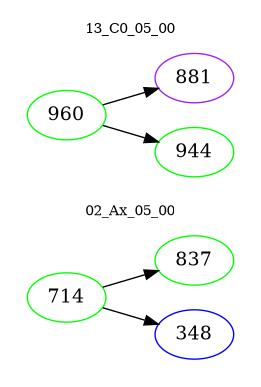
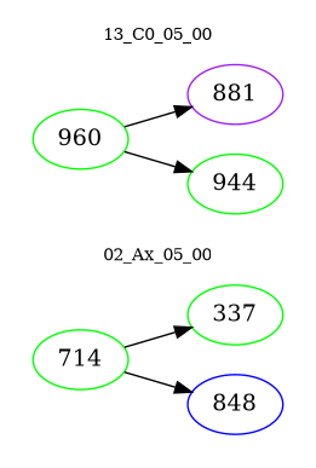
  digraph {
    fontname="DejaVu Serif"
    rankdir=LR
    node [color=green fontname="DejaVu Serif"]
    edge [color=black fontname="DejaVu Serif"]
    n1 [label=714]
-   n2 [color=blue label=348]
-   n3 [label=837]
+   n2 [color=blue label=848]
+   n3 [label=337]
    n4 [label=960]
    n5 [label=944]
    n6 [color=purple label=881]
    subgraph cluster_1 {
      color=white
      fontsize=10
      label="02_Ax_05_00"
      n1
      n2
      n3
    }
    subgraph cluster_2 {
      color=white
      fontsize=10
      label="13_C0_05_00"
      n4
      n5
      n6
    }
    n1 -> n2
    n1 -> n3
    n4 -> n5
    n4 -> n6
  }
